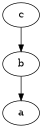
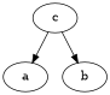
  digraph {
    node [flag=true]
    n1 [label=a]
    n2 [label=b]
    n3 [label=c]
-   n2 -> n1
+   n3 -> n1
    n3 -> n2
  }
